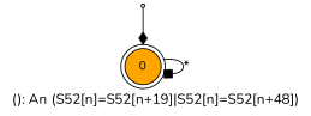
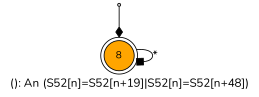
  digraph {
    label="(): An (S52[n]=S52[n+19]|S52[n]=S52[n+48])"
    rankdir=TB
    fontname=Nunito
    node [fontsize=12 style=filled fontname=Nunito]
    edge [color=black fontname=Nunito]
-   n1 [label=0 shape=doublecircle fillcolor=orange]
+   n1 [label=8 shape=doublecircle fillcolor=orange]
    n2 [label=0 shape=point fillcolor=lightgrey]
    n1 -> n1 [label="*" arrowhead=box]
    n2 -> n1 [arrowhead=diamond]
  }
